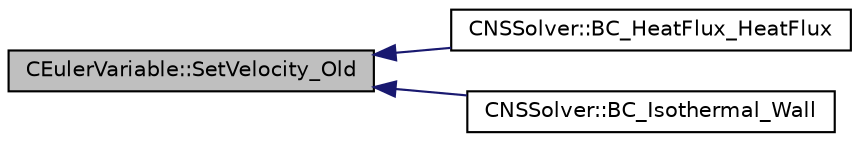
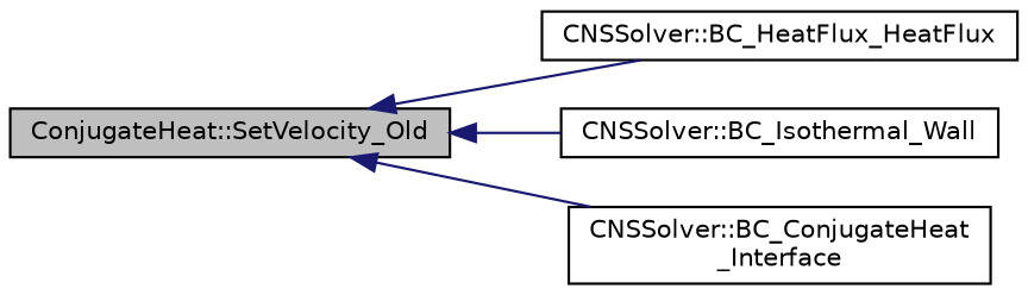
  digraph {
    rankdir=LR
    node [color=black fillcolor=white fontname=Helvetica fontsize=10 shape=record style=filled]
    edge [color=midnightblue dir=back fontname=Helvetica fontsize=10 labelfontname=Helvetica labelfontsize=10 style=solid]
-   n1 [fillcolor=grey75 fontcolor=black height=0.2 label="CEulerVariable::SetVelocity_Old" width=0.4]
+   n1 [fillcolor=grey75 fontcolor=black height=0.2 label="ConjugateHeat::SetVelocity_Old" width=0.4]
    n2 [height=0.2 label="CNSSolver::BC_HeatFlux_HeatFlux" width=0.4]
    n3 [height=0.2 label="CNSSolver::BC_Isothermal_Wall" width=0.4]
+   n4 [height=0.2 label="CNSSolver::BC_ConjugateHeat\l_Interface" width=0.4]
    n1 -> n2
    n1 -> n3
+   n1 -> n4
  }
